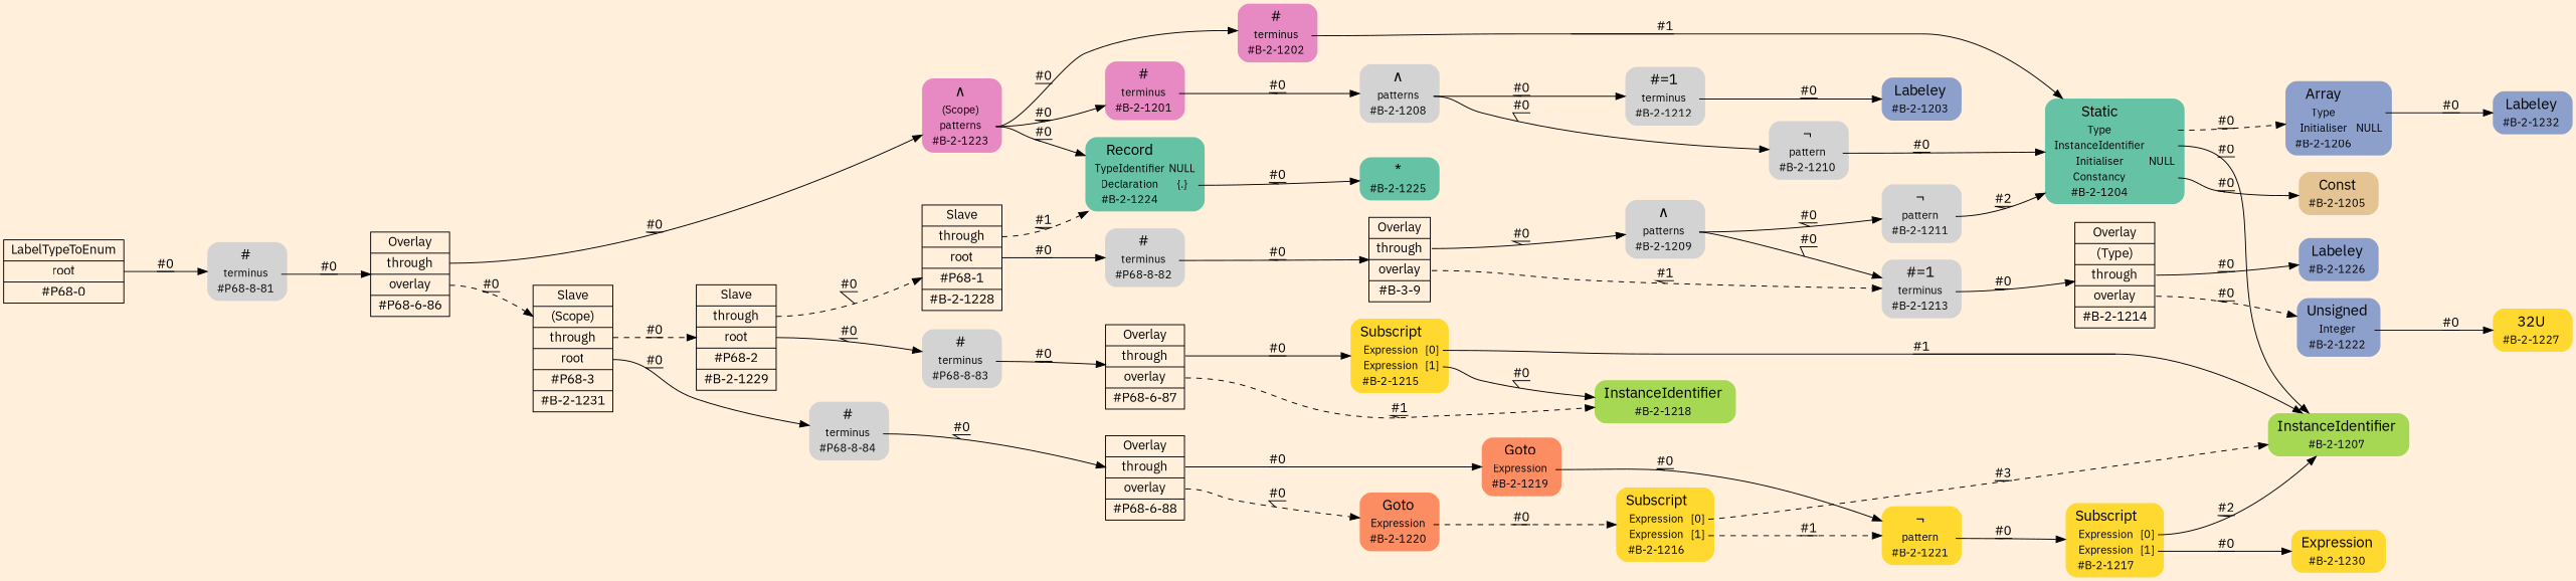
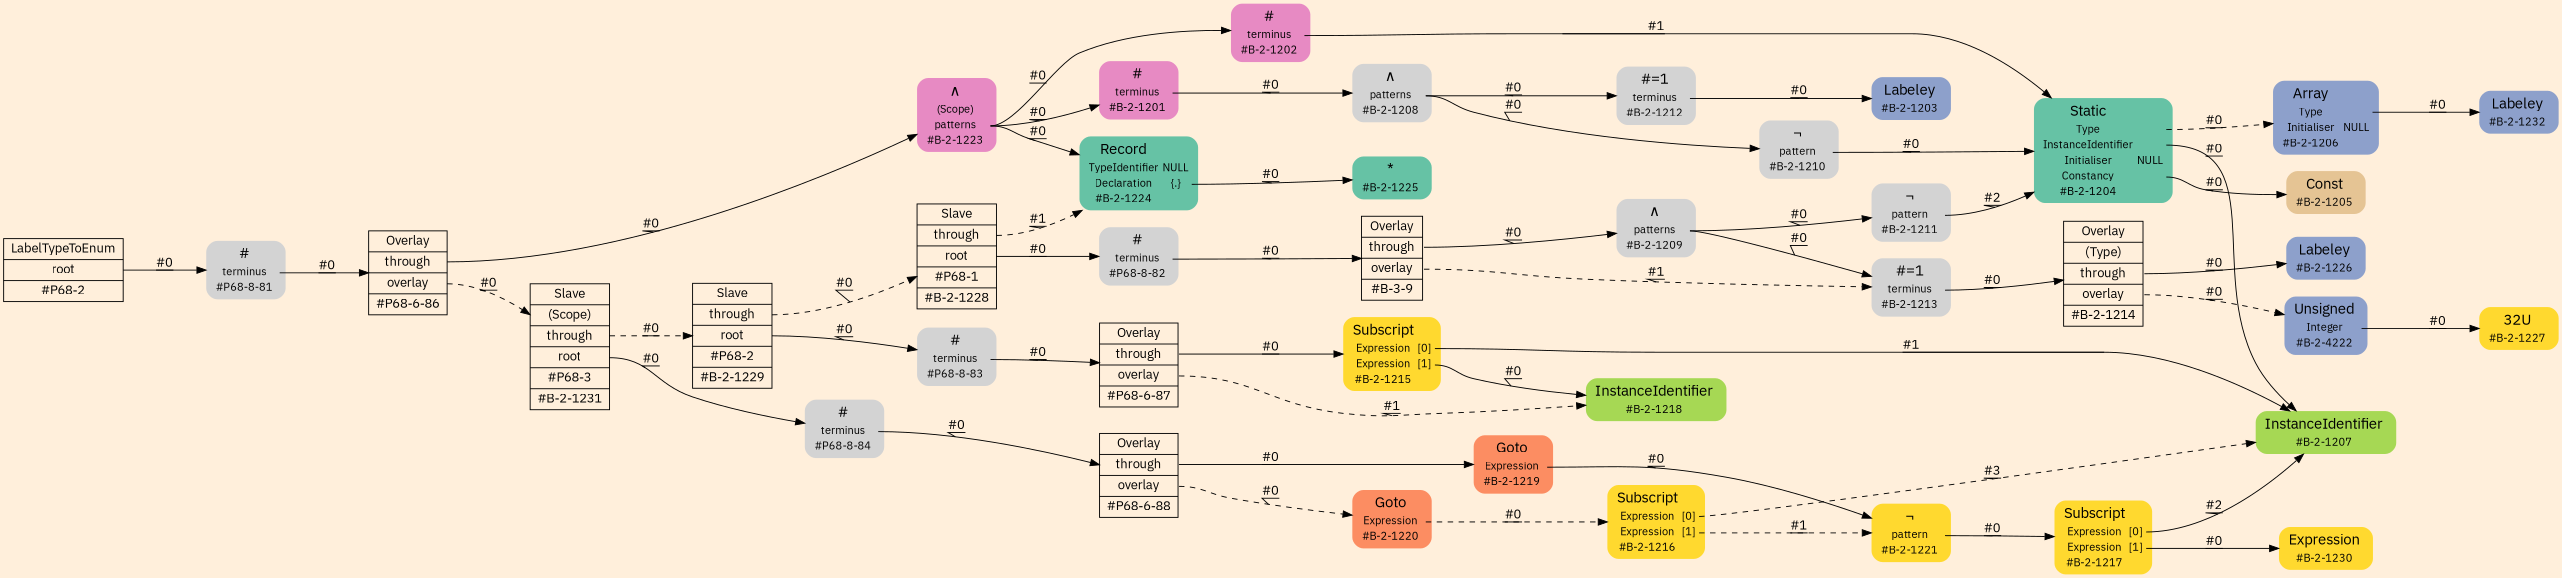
  digraph {
    bgcolor=antiquewhite1
    fontname="IBM Plex Sans"
    rankdir=LR
    ranksep=1.0
    node [fontname="IBM Plex Sans" fontsize=12 shape=plaintext style="rounded,filled"]
    edge [decorate=true fontname="IBM Plex Sans" style=solid tailport=port0]
-   n1 [fillcolor=antiquewhite1 fontsize=14 label="<fixed> LabelTypeToEnum | <port0> root | <port1> #P68-0" shape=record style=filled]
+   n1 [fillcolor=antiquewhite1 fontsize=14 label="<fixed> LabelTypeToEnum | <port0> root | <port1> #P68-2" shape=record style=filled]
    n2 [label=<<TABLE BORDER="0" CELLBORDER="0" CELLSPACING="0">  <TR>   <TD><FONT POINT-SIZE="16.0">#</FONT></TD>   <TD></TD>  </TR>  <TR>   <TD>terminus</TD>   <TD PORT="port0"></TD>  </TR>  <TR>   <TD>#P68-8-81</TD>   <TD PORT="port1"></TD>  </TR> </TABLE>>]
    n3 [fillcolor=antiquewhite1 fontsize=14 label="<fixed> Overlay | <port0> through | <port1> overlay | <port2> #P68-6-86" shape=record style=filled]
    n4 [fillcolor="/set28/4" label=<<TABLE BORDER="0" CELLBORDER="0" CELLSPACING="0">  <TR>   <TD><FONT POINT-SIZE="16.0">∧</FONT></TD>   <TD></TD>  </TR>  <TR>   <TD>(Scope)</TD>   <TD PORT="port0"></TD>  </TR>  <TR>   <TD>patterns</TD>   <TD PORT="port1"></TD>  </TR>  <TR>   <TD>#B-2-1223</TD>   <TD PORT="port2"></TD>  </TR> </TABLE>>]
    n5 [fillcolor=antiquewhite1 fontsize=14 label="<fixed> Slave | <port0> (Scope) | <port1> through | <port2> root | <port3> #P68-3 | <port4> #B-2-1231" shape=record style=filled]
    n6 [fillcolor="/set28/1" label=<<TABLE BORDER="0" CELLBORDER="0" CELLSPACING="0">  <TR>   <TD><FONT POINT-SIZE="16.0">Record</FONT></TD>   <TD></TD>  </TR>  <TR>   <TD>TypeIdentifier</TD>   <TD PORT="port0">NULL</TD>  </TR>  <TR>   <TD>Declaration</TD>   <TD PORT="port1">{.}</TD>  </TR>  <TR>   <TD>#B-2-1224</TD>   <TD PORT="port2"></TD>  </TR> </TABLE>>]
    n7 [fillcolor="/set28/4" label=<<TABLE BORDER="0" CELLBORDER="0" CELLSPACING="0">  <TR>   <TD><FONT POINT-SIZE="16.0">#</FONT></TD>   <TD></TD>  </TR>  <TR>   <TD>terminus</TD>   <TD PORT="port0"></TD>  </TR>  <TR>   <TD>#B-2-1201</TD>   <TD PORT="port1"></TD>  </TR> </TABLE>>]
    n8 [fillcolor="/set28/4" label=<<TABLE BORDER="0" CELLBORDER="0" CELLSPACING="0">  <TR>   <TD><FONT POINT-SIZE="16.0">#</FONT></TD>   <TD></TD>  </TR>  <TR>   <TD>terminus</TD>   <TD PORT="port0"></TD>  </TR>  <TR>   <TD>#B-2-1202</TD>   <TD PORT="port1"></TD>  </TR> </TABLE>>]
    n9 [fillcolor=antiquewhite1 fontsize=14 label="<fixed> Slave | <port0> through | <port1> root | <port2> #P68-2 | <port3> #B-2-1229" shape=record style=filled]
    n10 [label=<<TABLE BORDER="0" CELLBORDER="0" CELLSPACING="0">  <TR>   <TD><FONT POINT-SIZE="16.0">#</FONT></TD>   <TD></TD>  </TR>  <TR>   <TD>terminus</TD>   <TD PORT="port0"></TD>  </TR>  <TR>   <TD>#P68-8-84</TD>   <TD PORT="port1"></TD>  </TR> </TABLE>>]
    n11 [fillcolor="/set28/1" label=<<TABLE BORDER="0" CELLBORDER="0" CELLSPACING="0">  <TR>   <TD><FONT POINT-SIZE="16.0">*</FONT></TD>   <TD></TD>  </TR>  <TR>   <TD>#B-2-1225</TD>   <TD PORT="port0"></TD>  </TR> </TABLE>>]
    n12 [label=<<TABLE BORDER="0" CELLBORDER="0" CELLSPACING="0">  <TR>   <TD><FONT POINT-SIZE="16.0">∧</FONT></TD>   <TD></TD>  </TR>  <TR>   <TD>patterns</TD>   <TD PORT="port0"></TD>  </TR>  <TR>   <TD>#B-2-1208</TD>   <TD PORT="port1"></TD>  </TR> </TABLE>>]
    n13 [fillcolor="/set28/1" label=<<TABLE BORDER="0" CELLBORDER="0" CELLSPACING="0">  <TR>   <TD><FONT POINT-SIZE="16.0">Static</FONT></TD>   <TD></TD>  </TR>  <TR>   <TD>Type</TD>   <TD PORT="port0"></TD>  </TR>  <TR>   <TD>InstanceIdentifier</TD>   <TD PORT="port1"></TD>  </TR>  <TR>   <TD>Initialiser</TD>   <TD PORT="port2">NULL</TD>  </TR>  <TR>   <TD>Constancy</TD>   <TD PORT="port3"></TD>  </TR>  <TR>   <TD>#B-2-1204</TD>   <TD PORT="port4"></TD>  </TR> </TABLE>>]
    n14 [label=<<TABLE BORDER="0" CELLBORDER="0" CELLSPACING="0">  <TR>   <TD><FONT POINT-SIZE="16.0">#=1</FONT></TD>   <TD></TD>  </TR>  <TR>   <TD>terminus</TD>   <TD PORT="port0"></TD>  </TR>  <TR>   <TD>#B-2-1212</TD>   <TD PORT="port1"></TD>  </TR> </TABLE>>]
    n15 [label=<<TABLE BORDER="0" CELLBORDER="0" CELLSPACING="0">  <TR>   <TD><FONT POINT-SIZE="16.0">¬</FONT></TD>   <TD></TD>  </TR>  <TR>   <TD>pattern</TD>   <TD PORT="port0"></TD>  </TR>  <TR>   <TD>#B-2-1210</TD>   <TD PORT="port1"></TD>  </TR> </TABLE>>]
    n16 [fillcolor="/set28/3" label=<<TABLE BORDER="0" CELLBORDER="0" CELLSPACING="0">  <TR>   <TD><FONT POINT-SIZE="16.0">Labeley</FONT></TD>   <TD></TD>  </TR>  <TR>   <TD>#B-2-1203</TD>   <TD PORT="port0"></TD>  </TR> </TABLE>>]
    n17 [fillcolor="/set28/3" label=<<TABLE BORDER="0" CELLBORDER="0" CELLSPACING="0">  <TR>   <TD><FONT POINT-SIZE="16.0">Array</FONT></TD>   <TD></TD>  </TR>  <TR>   <TD>Type</TD>   <TD PORT="port0"></TD>  </TR>  <TR>   <TD>Initialiser</TD>   <TD PORT="port1">NULL</TD>  </TR>  <TR>   <TD>#B-2-1206</TD>   <TD PORT="port2"></TD>  </TR> </TABLE>>]
    n18 [fillcolor="/set28/5" label=<<TABLE BORDER="0" CELLBORDER="0" CELLSPACING="0">  <TR>   <TD><FONT POINT-SIZE="16.0">InstanceIdentifier</FONT></TD>   <TD></TD>  </TR>  <TR>   <TD>#B-2-1207</TD>   <TD PORT="port0"></TD>  </TR> </TABLE>>]
    n19 [fillcolor="/set28/7" label=<<TABLE BORDER="0" CELLBORDER="0" CELLSPACING="0">  <TR>   <TD><FONT POINT-SIZE="16.0">Const</FONT></TD>   <TD></TD>  </TR>  <TR>   <TD>#B-2-1205</TD>   <TD PORT="port0"></TD>  </TR> </TABLE>>]
    n20 [fillcolor="/set28/3" label=<<TABLE BORDER="0" CELLBORDER="0" CELLSPACING="0">  <TR>   <TD><FONT POINT-SIZE="16.0">Labeley</FONT></TD>   <TD></TD>  </TR>  <TR>   <TD>#B-2-1232</TD>   <TD PORT="port0"></TD>  </TR> </TABLE>>]
    n21 [fillcolor=antiquewhite1 fontsize=14 label="<fixed> Slave | <port0> through | <port1> root | <port2> #P68-1 | <port3> #B-2-1228" shape=record style=filled]
    n22 [label=<<TABLE BORDER="0" CELLBORDER="0" CELLSPACING="0">  <TR>   <TD><FONT POINT-SIZE="16.0">#</FONT></TD>   <TD></TD>  </TR>  <TR>   <TD>terminus</TD>   <TD PORT="port0"></TD>  </TR>  <TR>   <TD>#P68-8-83</TD>   <TD PORT="port1"></TD>  </TR> </TABLE>>]
    n23 [fillcolor=antiquewhite1 fontsize=14 label="<fixed> Overlay | <port0> through | <port1> overlay | <port2> #P68-6-88" shape=record style=filled]
    n24 [label=<<TABLE BORDER="0" CELLBORDER="0" CELLSPACING="0">  <TR>   <TD><FONT POINT-SIZE="16.0">#</FONT></TD>   <TD></TD>  </TR>  <TR>   <TD>terminus</TD>   <TD PORT="port0"></TD>  </TR>  <TR>   <TD>#P68-8-82</TD>   <TD PORT="port1"></TD>  </TR> </TABLE>>]
    n25 [fillcolor=antiquewhite1 fontsize=14 label="<fixed> Overlay | <port0> through | <port1> overlay | <port2> #P68-6-87" shape=record style=filled]
    n26 [fillcolor=antiquewhite1 fontsize=14 label="<fixed> Overlay | <port0> through | <port1> overlay | <port2> #B-3-9" shape=record style=filled]
    n27 [label=<<TABLE BORDER="0" CELLBORDER="0" CELLSPACING="0">  <TR>   <TD><FONT POINT-SIZE="16.0">∧</FONT></TD>   <TD></TD>  </TR>  <TR>   <TD>patterns</TD>   <TD PORT="port0"></TD>  </TR>  <TR>   <TD>#B-2-1209</TD>   <TD PORT="port1"></TD>  </TR> </TABLE>>]
    n28 [label=<<TABLE BORDER="0" CELLBORDER="0" CELLSPACING="0">  <TR>   <TD><FONT POINT-SIZE="16.0">#=1</FONT></TD>   <TD></TD>  </TR>  <TR>   <TD>terminus</TD>   <TD PORT="port0"></TD>  </TR>  <TR>   <TD>#B-2-1213</TD>   <TD PORT="port1"></TD>  </TR> </TABLE>>]
    n29 [label=<<TABLE BORDER="0" CELLBORDER="0" CELLSPACING="0">  <TR>   <TD><FONT POINT-SIZE="16.0">¬</FONT></TD>   <TD></TD>  </TR>  <TR>   <TD>pattern</TD>   <TD PORT="port0"></TD>  </TR>  <TR>   <TD>#B-2-1211</TD>   <TD PORT="port1"></TD>  </TR> </TABLE>>]
    n30 [fillcolor=antiquewhite1 fontsize=14 label="<fixed> Overlay | <port0> (Type) | <port1> through | <port2> overlay | <port3> #B-2-1214" shape=record style=filled]
    n31 [fillcolor="/set28/3" label=<<TABLE BORDER="0" CELLBORDER="0" CELLSPACING="0">  <TR>   <TD><FONT POINT-SIZE="16.0">Labeley</FONT></TD>   <TD></TD>  </TR>  <TR>   <TD>#B-2-1226</TD>   <TD PORT="port0"></TD>  </TR> </TABLE>>]
-   n32 [fillcolor="/set28/3" label=<<TABLE BORDER="0" CELLBORDER="0" CELLSPACING="0">  <TR>   <TD><FONT POINT-SIZE="16.0">Unsigned</FONT></TD>   <TD></TD>  </TR>  <TR>   <TD>Integer</TD>   <TD PORT="port0"></TD>  </TR>  <TR>   <TD>#B-2-1222</TD>   <TD PORT="port1"></TD>  </TR> </TABLE>>]
+   n32 [fillcolor="/set28/3" label=<<TABLE BORDER="0" CELLBORDER="0" CELLSPACING="0">  <TR>   <TD><FONT POINT-SIZE="16.0">Unsigned</FONT></TD>   <TD></TD>  </TR>  <TR>   <TD>Integer</TD>   <TD PORT="port0"></TD>  </TR>  <TR>   <TD>#B-2-4222</TD>   <TD PORT="port1"></TD>  </TR> </TABLE>>]
    n33 [fillcolor="/set28/6" label=<<TABLE BORDER="0" CELLBORDER="0" CELLSPACING="0">  <TR>   <TD><FONT POINT-SIZE="16.0">32U</FONT></TD>   <TD></TD>  </TR>  <TR>   <TD>#B-2-1227</TD>   <TD PORT="port0"></TD>  </TR> </TABLE>>]
    n34 [fillcolor="/set28/6" label=<<TABLE BORDER="0" CELLBORDER="0" CELLSPACING="0">  <TR>   <TD><FONT POINT-SIZE="16.0">Subscript</FONT></TD>   <TD></TD>  </TR>  <TR>   <TD>Expression</TD>   <TD PORT="port0">[0]</TD>  </TR>  <TR>   <TD>Expression</TD>   <TD PORT="port1">[1]</TD>  </TR>  <TR>   <TD>#B-2-1215</TD>   <TD PORT="port2"></TD>  </TR> </TABLE>>]
    n35 [fillcolor="/set28/5" label=<<TABLE BORDER="0" CELLBORDER="0" CELLSPACING="0">  <TR>   <TD><FONT POINT-SIZE="16.0">InstanceIdentifier</FONT></TD>   <TD></TD>  </TR>  <TR>   <TD>#B-2-1218</TD>   <TD PORT="port0"></TD>  </TR> </TABLE>>]
    n36 [fillcolor="/set28/2" label=<<TABLE BORDER="0" CELLBORDER="0" CELLSPACING="0">  <TR>   <TD><FONT POINT-SIZE="16.0">Goto</FONT></TD>   <TD></TD>  </TR>  <TR>   <TD>Expression</TD>   <TD PORT="port0"></TD>  </TR>  <TR>   <TD>#B-2-1219</TD>   <TD PORT="port1"></TD>  </TR> </TABLE>>]
    n37 [fillcolor="/set28/2" label=<<TABLE BORDER="0" CELLBORDER="0" CELLSPACING="0">  <TR>   <TD><FONT POINT-SIZE="16.0">Goto</FONT></TD>   <TD></TD>  </TR>  <TR>   <TD>Expression</TD>   <TD PORT="port0"></TD>  </TR>  <TR>   <TD>#B-2-1220</TD>   <TD PORT="port1"></TD>  </TR> </TABLE>>]
    n38 [fillcolor="/set28/6" label=<<TABLE BORDER="0" CELLBORDER="0" CELLSPACING="0">  <TR>   <TD><FONT POINT-SIZE="16.0">¬</FONT></TD>   <TD></TD>  </TR>  <TR>   <TD>pattern</TD>   <TD PORT="port0"></TD>  </TR>  <TR>   <TD>#B-2-1221</TD>   <TD PORT="port1"></TD>  </TR> </TABLE>>]
    n39 [fillcolor="/set28/6" label=<<TABLE BORDER="0" CELLBORDER="0" CELLSPACING="0">  <TR>   <TD><FONT POINT-SIZE="16.0">Subscript</FONT></TD>   <TD></TD>  </TR>  <TR>   <TD>Expression</TD>   <TD PORT="port0">[0]</TD>  </TR>  <TR>   <TD>Expression</TD>   <TD PORT="port1">[1]</TD>  </TR>  <TR>   <TD>#B-2-1216</TD>   <TD PORT="port2"></TD>  </TR> </TABLE>>]
    n40 [fillcolor="/set28/6" label=<<TABLE BORDER="0" CELLBORDER="0" CELLSPACING="0">  <TR>   <TD><FONT POINT-SIZE="16.0">Subscript</FONT></TD>   <TD></TD>  </TR>  <TR>   <TD>Expression</TD>   <TD PORT="port0">[0]</TD>  </TR>  <TR>   <TD>Expression</TD>   <TD PORT="port1">[1]</TD>  </TR>  <TR>   <TD>#B-2-1217</TD>   <TD PORT="port2"></TD>  </TR> </TABLE>>]
    n41 [fillcolor="/set28/6" label=<<TABLE BORDER="0" CELLBORDER="0" CELLSPACING="0">  <TR>   <TD><FONT POINT-SIZE="16.0">Expression</FONT></TD>   <TD></TD>  </TR>  <TR>   <TD>#B-2-1230</TD>   <TD PORT="port0"></TD>  </TR> </TABLE>>]
    n1 -> n2 [label="#0"]
    n2 -> n3 [label="#0"]
    n3 -> n4 [label="#0"]
    n3 -> n5 [label="#0" style=dashed tailport=port1]
    n4 -> n6 [label="#0" tailport=port1]
    n4 -> n7 [label="#0" tailport=port1]
    n4 -> n8 [label="#0" tailport=port1]
    n5 -> n9 [label="#0" style=dashed tailport=port1]
    n5 -> n10 [label="#0" tailport=port2]
    n6 -> n11 [label="#0" tailport=port1]
    n7 -> n12 [label="#0"]
    n8 -> n13 [label="#1"]
    n9 -> n21 [label="#0" style=dashed]
    n9 -> n22 [label="#0" tailport=port1]
    n10 -> n23 [label="#0"]
    n12 -> n14 [label="#0"]
    n12 -> n15 [label="#0"]
    n13 -> n17 [label="#0" style=dashed]
    n13 -> n18 [label="#0" tailport=port1]
    n13 -> n19 [label="#0" tailport=port3]
    n14 -> n16 [label="#0"]
    n15 -> n13 [label="#0"]
    n17 -> n20 [label="#0"]
    n21 -> n6 [label="#1" style=dashed]
    n21 -> n24 [label="#0" tailport=port1]
    n22 -> n25 [label="#0"]
    n23 -> n36 [label="#0"]
    n23 -> n37 [label="#0" style=dashed tailport=port1]
    n24 -> n26 [label="#0"]
    n25 -> n34 [label="#0"]
    n25 -> n35 [label="#1" style=dashed tailport=port1]
    n26 -> n27 [label="#0"]
    n26 -> n28 [label="#1" style=dashed tailport=port1]
    n27 -> n28 [label="#0"]
    n27 -> n29 [label="#0"]
    n28 -> n30 [label="#0"]
    n29 -> n13 [label="#2"]
    n30 -> n31 [label="#0" tailport=port1]
    n30 -> n32 [label="#0" style=dashed tailport=port2]
    n32 -> n33 [label="#0"]
    n34 -> n18 [label="#1"]
    n34 -> n35 [label="#0" tailport=port1]
    n36 -> n38 [label="#0"]
    n37 -> n39 [label="#0" style=dashed]
    n38 -> n40 [label="#0"]
    n39 -> n18 [label="#3" style=dashed]
    n39 -> n38 [label="#1" style=dashed tailport=port1]
    n40 -> n18 [label="#2"]
    n40 -> n41 [label="#0" tailport=port1]
  }
